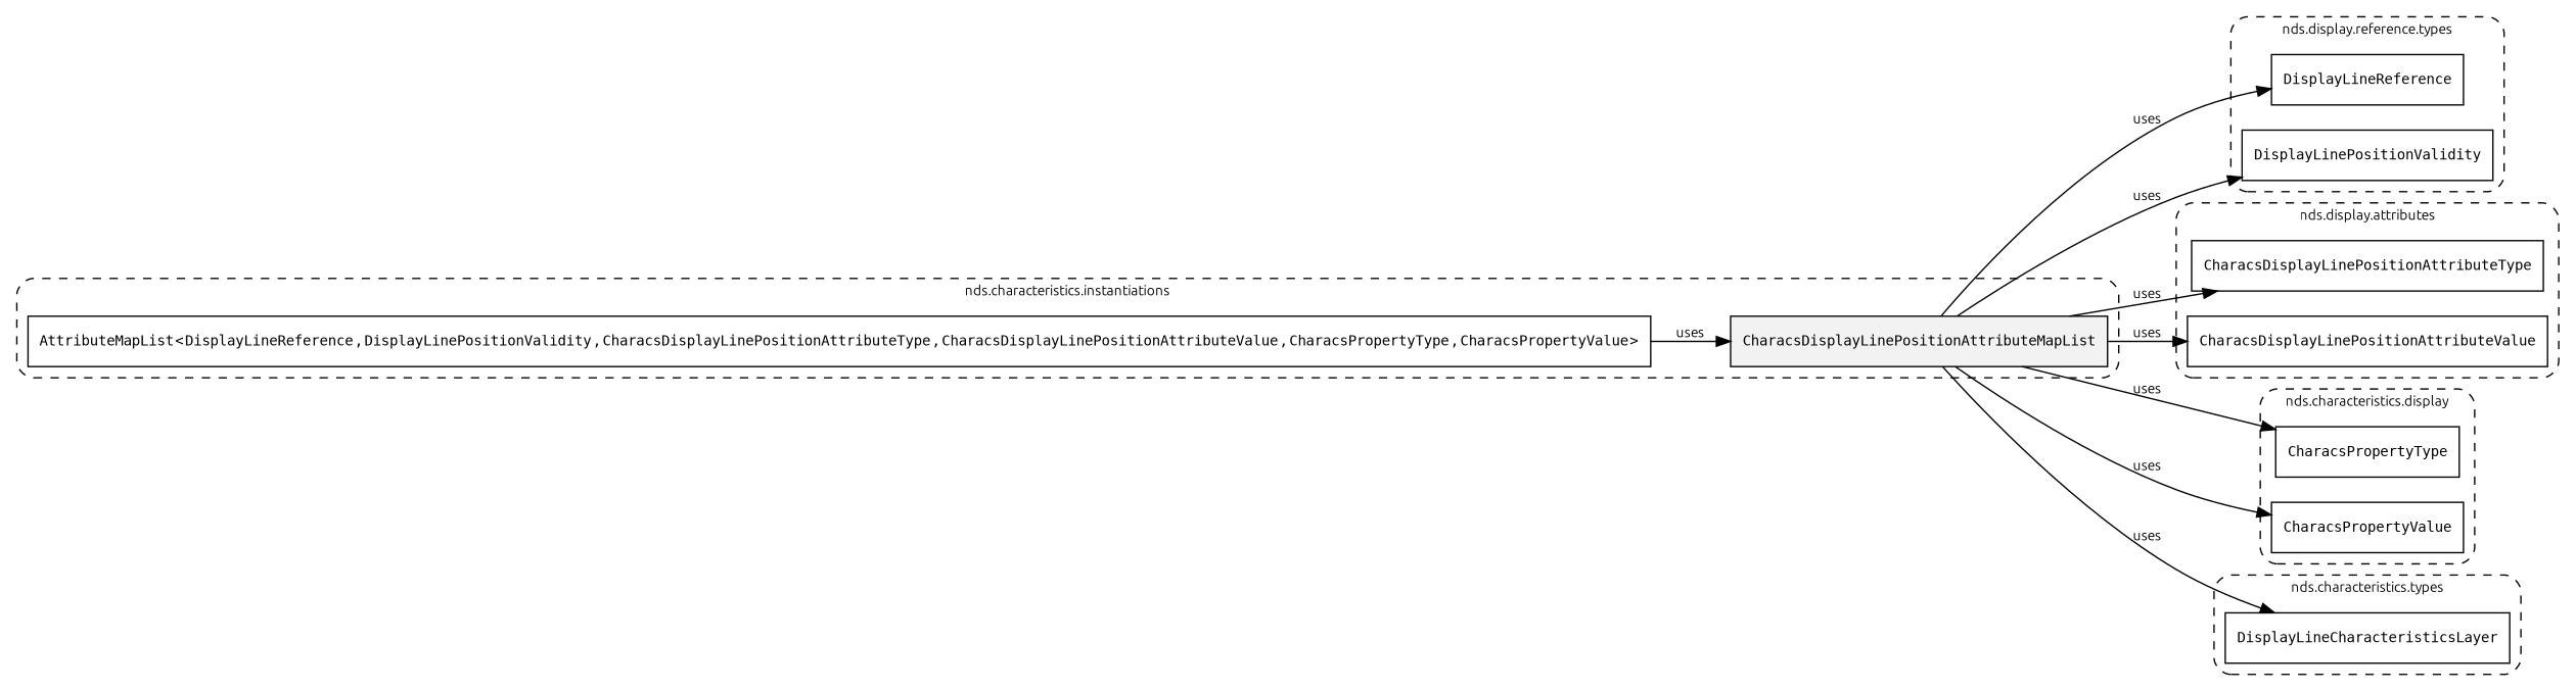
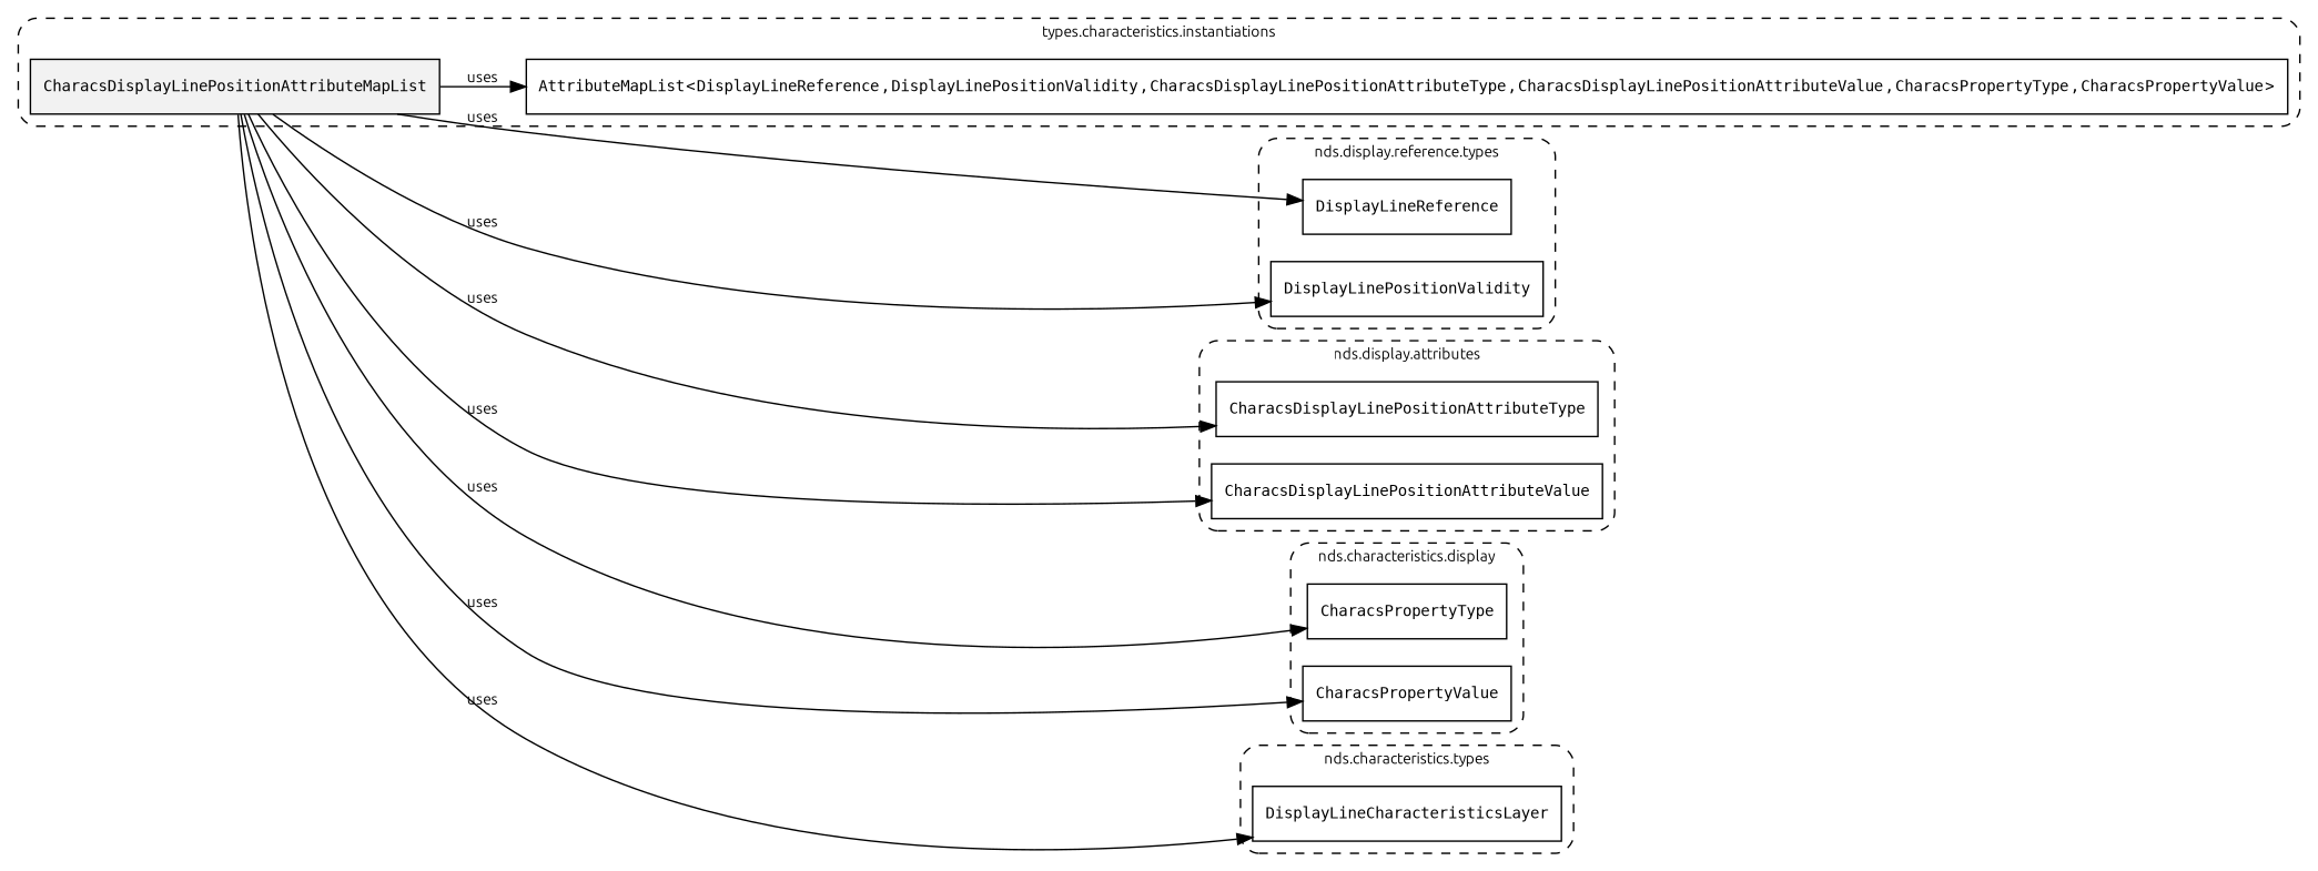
  digraph {
    fontname=Ubuntu
    fontsize=10
    rankdir=LR
    node [fontname=Ubuntu fontsize=10 shape=box]
    edge [fontname=Ubuntu fontsize=10]
    n1 [fillcolor="#0000000D" label=<<font face="monospace"><table align="center" border="0" cellspacing="0" cellpadding="0"><tr><td href="../../../content/packages/nds.characteristics.instantiations.html#InstantiateType-CharacsDisplayLinePositionAttributeMapList" title="InstantiateType defined in nds.characteristics.instantiations">CharacsDisplayLinePositionAttributeMapList</td></tr></table></font>> style=filled]
    n2 [label=<<font face="monospace"><table align="center" border="0" cellspacing="0" cellpadding="0"><tr><td href="../../../content/packages/nds.core.attributemap.html#Structure-AttributeMapList" title="Structure defined in nds.core.attributemap">AttributeMapList</td><td>&lt;</td><td><table align="center" border="0" cellspacing="0" cellpadding="0"><tr><td href="../../../content/packages/nds.display.reference.types.html#Structure-DisplayLineReference" title="Structure defined in nds.display.reference.types">DisplayLineReference</td></tr></table></td><td>,</td><td><table align="center" border="0" cellspacing="0" cellpadding="0"><tr><td href="../../../content/packages/nds.display.reference.types.html#Structure-DisplayLinePositionValidity" title="Structure defined in nds.display.reference.types">DisplayLinePositionValidity</td></tr></table></td><td>,</td><td><table align="center" border="0" cellspacing="0" cellpadding="0"><tr><td href="../../../content/packages/nds.characteristics.attributes.html#Enum-CharacsDisplayLinePositionAttributeType" title="Enum defined in nds.characteristics.attributes">CharacsDisplayLinePositionAttributeType</td></tr></table></td><td>,</td><td><table align="center" border="0" cellspacing="0" cellpadding="0"><tr><td href="../../../content/packages/nds.characteristics.attributes.html#Choice-CharacsDisplayLinePositionAttributeValue" title="Choice defined in nds.characteristics.attributes">CharacsDisplayLinePositionAttributeValue</td></tr></table></td><td>,</td><td><table align="center" border="0" cellspacing="0" cellpadding="0"><tr><td href="../../../content/packages/nds.characteristics.properties.html#Structure-CharacsPropertyType" title="Structure defined in nds.characteristics.properties">CharacsPropertyType</td></tr></table></td><td>,</td><td><table align="center" border="0" cellspacing="0" cellpadding="0"><tr><td href="../../../content/packages/nds.characteristics.properties.html#Structure-CharacsPropertyValue" title="Structure defined in nds.characteristics.properties">CharacsPropertyValue</td></tr></table></td><td>&gt;</td></tr></table></font>>]
    n3 [label=<<font face="monospace"><table align="center" border="0" cellspacing="0" cellpadding="0"><tr><td href="../../../content/packages/nds.display.reference.types.html#Structure-DisplayLineReference" title="Structure defined in nds.display.reference.types">DisplayLineReference</td></tr></table></font>>]
    n4 [label=<<font face="monospace"><table align="center" border="0" cellspacing="0" cellpadding="0"><tr><td href="../../../content/packages/nds.display.reference.types.html#Structure-DisplayLinePositionValidity" title="Structure defined in nds.display.reference.types">DisplayLinePositionValidity</td></tr></table></font>>]
    n5 [label=<<font face="monospace"><table align="center" border="0" cellspacing="0" cellpadding="0"><tr><td href="../../../content/packages/nds.characteristics.attributes.html#Enum-CharacsDisplayLinePositionAttributeType" title="Enum defined in nds.characteristics.attributes">CharacsDisplayLinePositionAttributeType</td></tr></table></font>>]
    n6 [label=<<font face="monospace"><table align="center" border="0" cellspacing="0" cellpadding="0"><tr><td href="../../../content/packages/nds.characteristics.attributes.html#Choice-CharacsDisplayLinePositionAttributeValue" title="Choice defined in nds.characteristics.attributes">CharacsDisplayLinePositionAttributeValue</td></tr></table></font>>]
    n7 [label=<<font face="monospace"><table align="center" border="0" cellspacing="0" cellpadding="0"><tr><td href="../../../content/packages/nds.characteristics.properties.html#Structure-CharacsPropertyType" title="Structure defined in nds.characteristics.properties">CharacsPropertyType</td></tr></table></font>>]
    n8 [label=<<font face="monospace"><table align="center" border="0" cellspacing="0" cellpadding="0"><tr><td href="../../../content/packages/nds.characteristics.properties.html#Structure-CharacsPropertyValue" title="Structure defined in nds.characteristics.properties">CharacsPropertyValue</td></tr></table></font>>]
    n9 [label=<<font face="monospace"><table align="center" border="0" cellspacing="0" cellpadding="0"><tr><td href="../../../content/packages/nds.characteristics.layer.html#Structure-DisplayLineCharacteristicsLayer" title="Structure defined in nds.characteristics.layer">DisplayLineCharacteristicsLayer</td></tr></table></font>>]
    subgraph cluster_1 {
-     label="nds.characteristics.instantiations"
+     label="types.characteristics.instantiations"
      style="dashed, rounded"
      n1
      n2
    }
    subgraph cluster_2 {
      label="nds.display.reference.types"
      style="dashed, rounded"
      n3
      n4
    }
    subgraph cluster_3 {
      label="nds.display.attributes"
      style="dashed, rounded"
      n5
      n6
    }
    subgraph cluster_4 {
      label="nds.characteristics.display"
      style="dashed, rounded"
      n7
      n8
    }
    subgraph cluster_5 {
      label="nds.characteristics.types"
      style="dashed, rounded"
      n9
    }
-   n2 -> n1 [label=uses]
+   n1 -> n2 [label=uses]
    n1 -> n3 [label=uses]
    n1 -> n4 [label=uses]
    n1 -> n5 [label=uses]
    n1 -> n6 [label=uses]
    n1 -> n7 [label=uses]
    n1 -> n8 [label=uses]
    n1 -> n9 [label=uses]
  }
